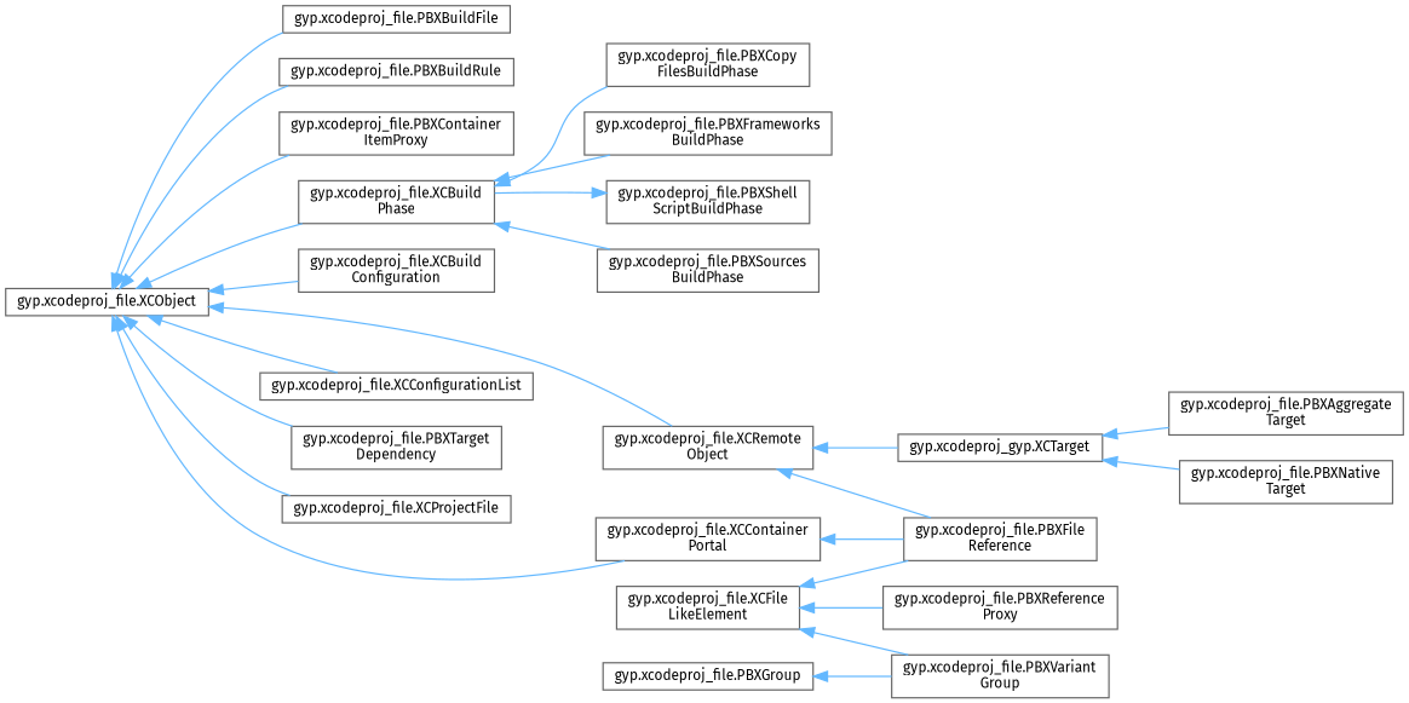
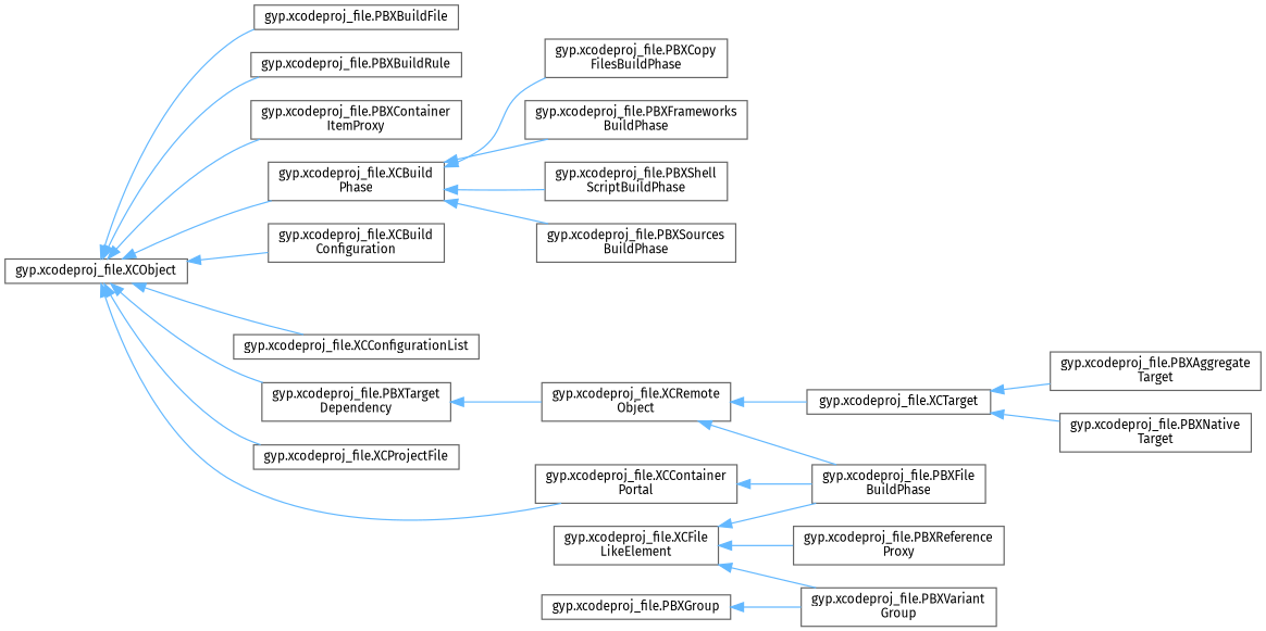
  digraph {
    fontname="Fira Sans"
    rankdir=LR
    node [color=grey40 fillcolor=white fontname="Fira Sans" fontsize=10 shape=box style=filled]
    edge [color=steelblue1 dir=back fontname="Fira Sans" fontsize=10 labelfontname=Helvetica labelfontsize=10 style=solid]
    n1 [height=0.2 label="gyp.xcodeproj_file.XCObject" width=0.4]
    n2 [height=0.2 label="gyp.xcodeproj_file.PBXBuildFile" width=0.4]
    n3 [height=0.2 label="gyp.xcodeproj_file.PBXBuildRule" width=0.4]
    n4 [height=0.2 label="gyp.xcodeproj_file.PBXContainer\lItemProxy" width=0.4]
    n5 [height=0.2 label="gyp.xcodeproj_file.PBXTarget\lDependency" width=0.4]
    n6 [height=0.2 label="gyp.xcodeproj_file.XCBuild\lConfiguration" width=0.4]
    n7 [height=0.2 label="gyp.xcodeproj_file.XCBuild\lPhase" width=0.4]
    n8 [height=0.2 label="gyp.xcodeproj_file.XCConfigurationList" width=0.4]
    n9 [height=0.2 label="gyp.xcodeproj_file.XCContainer\lPortal" width=0.4]
    n10 [height=0.2 label="gyp.xcodeproj_file.XCProjectFile" width=0.4]
    n11 [height=0.2 label="gyp.xcodeproj_file.XCRemote\lObject" width=0.4]
    n12 [height=0.2 label="gyp.xcodeproj_file.PBXCopy\lFilesBuildPhase" width=0.4]
    n13 [height=0.2 label="gyp.xcodeproj_file.PBXFrameworks\lBuildPhase" width=0.4]
    n14 [height=0.2 label="gyp.xcodeproj_file.PBXShell\lScriptBuildPhase" width=0.4]
    n15 [height=0.2 label="gyp.xcodeproj_file.PBXSources\lBuildPhase" width=0.4]
-   n16 [height=0.2 label="gyp.xcodeproj_file.PBXFile\lReference" width=0.4]
-   n17 [height=0.2 label="gyp.xcodeproj_gyp.XCTarget" width=0.4]
+   n16 [height=0.2 label="gyp.xcodeproj_file.PBXFile\lBuildPhase" width=0.4]
+   n17 [height=0.2 label="gyp.xcodeproj_file.XCTarget" width=0.4]
    n18 [height=0.2 label="gyp.xcodeproj_file.PBXGroup" width=0.4]
    n19 [height=0.2 label="gyp.xcodeproj_file.PBXVariant\lGroup" width=0.4]
    n20 [height=0.2 label="gyp.xcodeproj_file.XCFile\lLikeElement" width=0.4]
    n21 [height=0.2 label="gyp.xcodeproj_file.PBXReference\lProxy" width=0.4]
    n22 [height=0.2 label="gyp.xcodeproj_file.PBXAggregate\lTarget" width=0.4]
    n23 [height=0.2 label="gyp.xcodeproj_file.PBXNative\lTarget" width=0.4]
    n1 -> n2
    n1 -> n3
    n1 -> n4
    n1 -> n5
    n1 -> n6
    n1 -> n7
    n1 -> n8
    n1 -> n9
    n1 -> n10
-   n1 -> n11
+   n5 -> n11
    n7 -> n12
    n7 -> n13
-   n14 -> n7
+   n7 -> n14
    n7 -> n15
    n9 -> n16
    n11 -> n16
    n11 -> n17
    n17 -> n22
    n17 -> n23
    n18 -> n19
    n20 -> n16
    n20 -> n19
    n20 -> n21
  }
